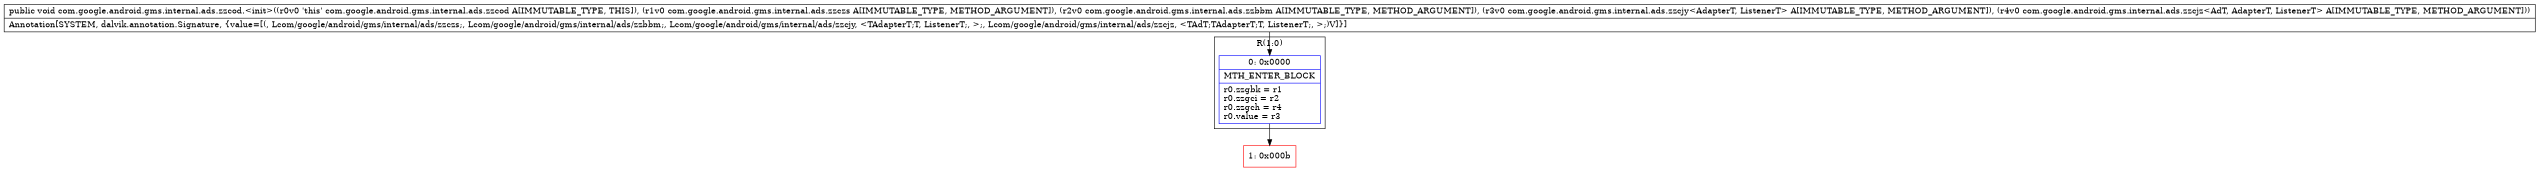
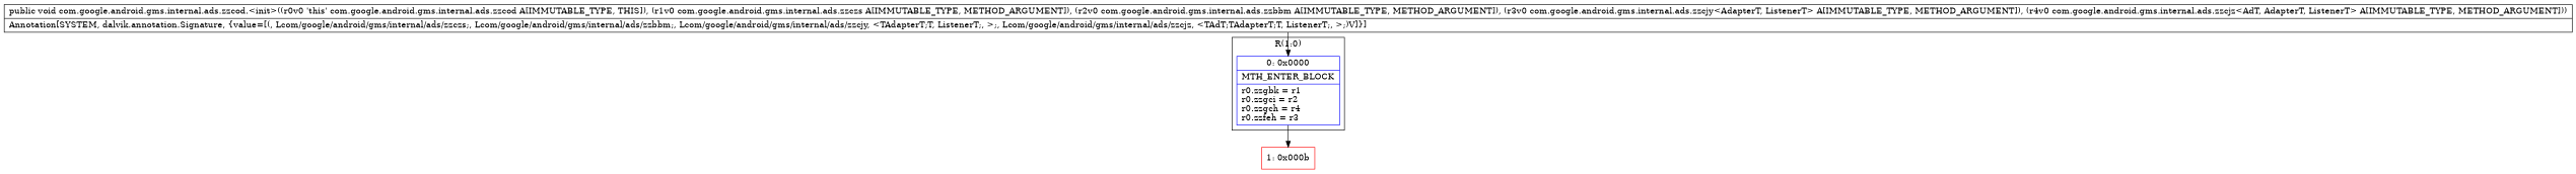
  digraph {
    node [shape=record]
-   n1 [color=blue label="{0\:\ 0x0000|MTH_ENTER_BLOCK\l|r0.zzgbk = r1\lr0.zzgci = r2\lr0.zzgch = r4\lr0.value = r3\l}"]
+   n1 [color=blue label="{0\:\ 0x0000|MTH_ENTER_BLOCK\l|r0.zzgbk = r1\lr0.zzgci = r2\lr0.zzgch = r4\lr0.zzfeh = r3\l}"]
    n2 [color=red label="{1\:\ 0x000b}"]
    n3 [label="{public void com.google.android.gms.internal.ads.zzcod.\<init\>((r0v0 'this' com.google.android.gms.internal.ads.zzcod A[IMMUTABLE_TYPE, THIS]), (r1v0 com.google.android.gms.internal.ads.zzczs A[IMMUTABLE_TYPE, METHOD_ARGUMENT]), (r2v0 com.google.android.gms.internal.ads.zzbbm A[IMMUTABLE_TYPE, METHOD_ARGUMENT]), (r3v0 com.google.android.gms.internal.ads.zzcjy\<AdapterT, ListenerT\> A[IMMUTABLE_TYPE, METHOD_ARGUMENT]), (r4v0 com.google.android.gms.internal.ads.zzcjz\<AdT, AdapterT, ListenerT\> A[IMMUTABLE_TYPE, METHOD_ARGUMENT]))  | Annotation[SYSTEM, dalvik.annotation.Signature, \{value=[(, Lcom\/google\/android\/gms\/internal\/ads\/zzczs;, Lcom\/google\/android\/gms\/internal\/ads\/zzbbm;, Lcom\/google\/android\/gms\/internal\/ads\/zzcjy, \<TAdapterT;T, ListenerT;, \>;, Lcom\/google\/android\/gms\/internal\/ads\/zzcjz, \<TAdT;TAdapterT;T, ListenerT;, \>;)V]\}]\l}"]
    subgraph cluster_1 {
      label="R(1:0)"
      n1
    }
    n1 -> n2
    n3 -> n1
  }
